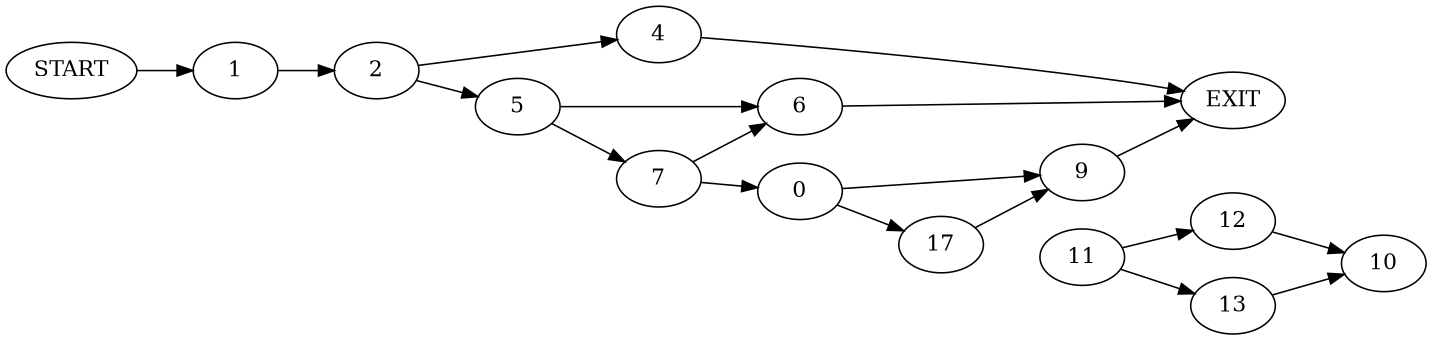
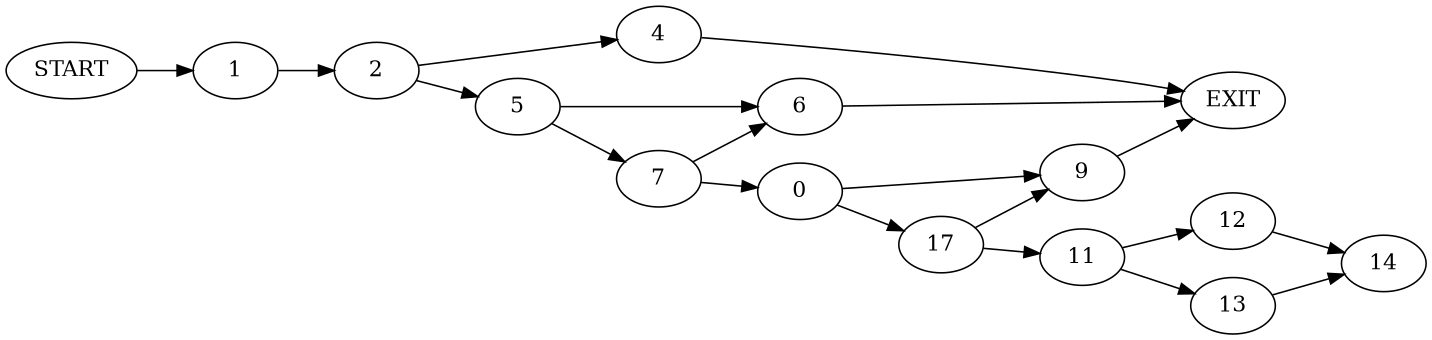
  digraph {
    rankdir=LR
    n1 [label=START]
    1
    2
    n4 [label=EXIT]
    4
    5
    6
    7
    n9 [label=0]
    9
    n11 [label=17]
    11
    12
    13
-   14 [label=10]
+   14
    n1 -> 1
    1 -> 2
    2 -> 4
    2 -> 5
    4 -> n4
    5 -> 6
    5 -> 7
    6 -> n4
    7 -> 6
    7 -> n9
    n9 -> 9
    n9 -> n11
    9 -> n4
    n11 -> 9
+   n11 -> 11
    11 -> 12
    11 -> 13
    12 -> 14
    13 -> 14
  }
